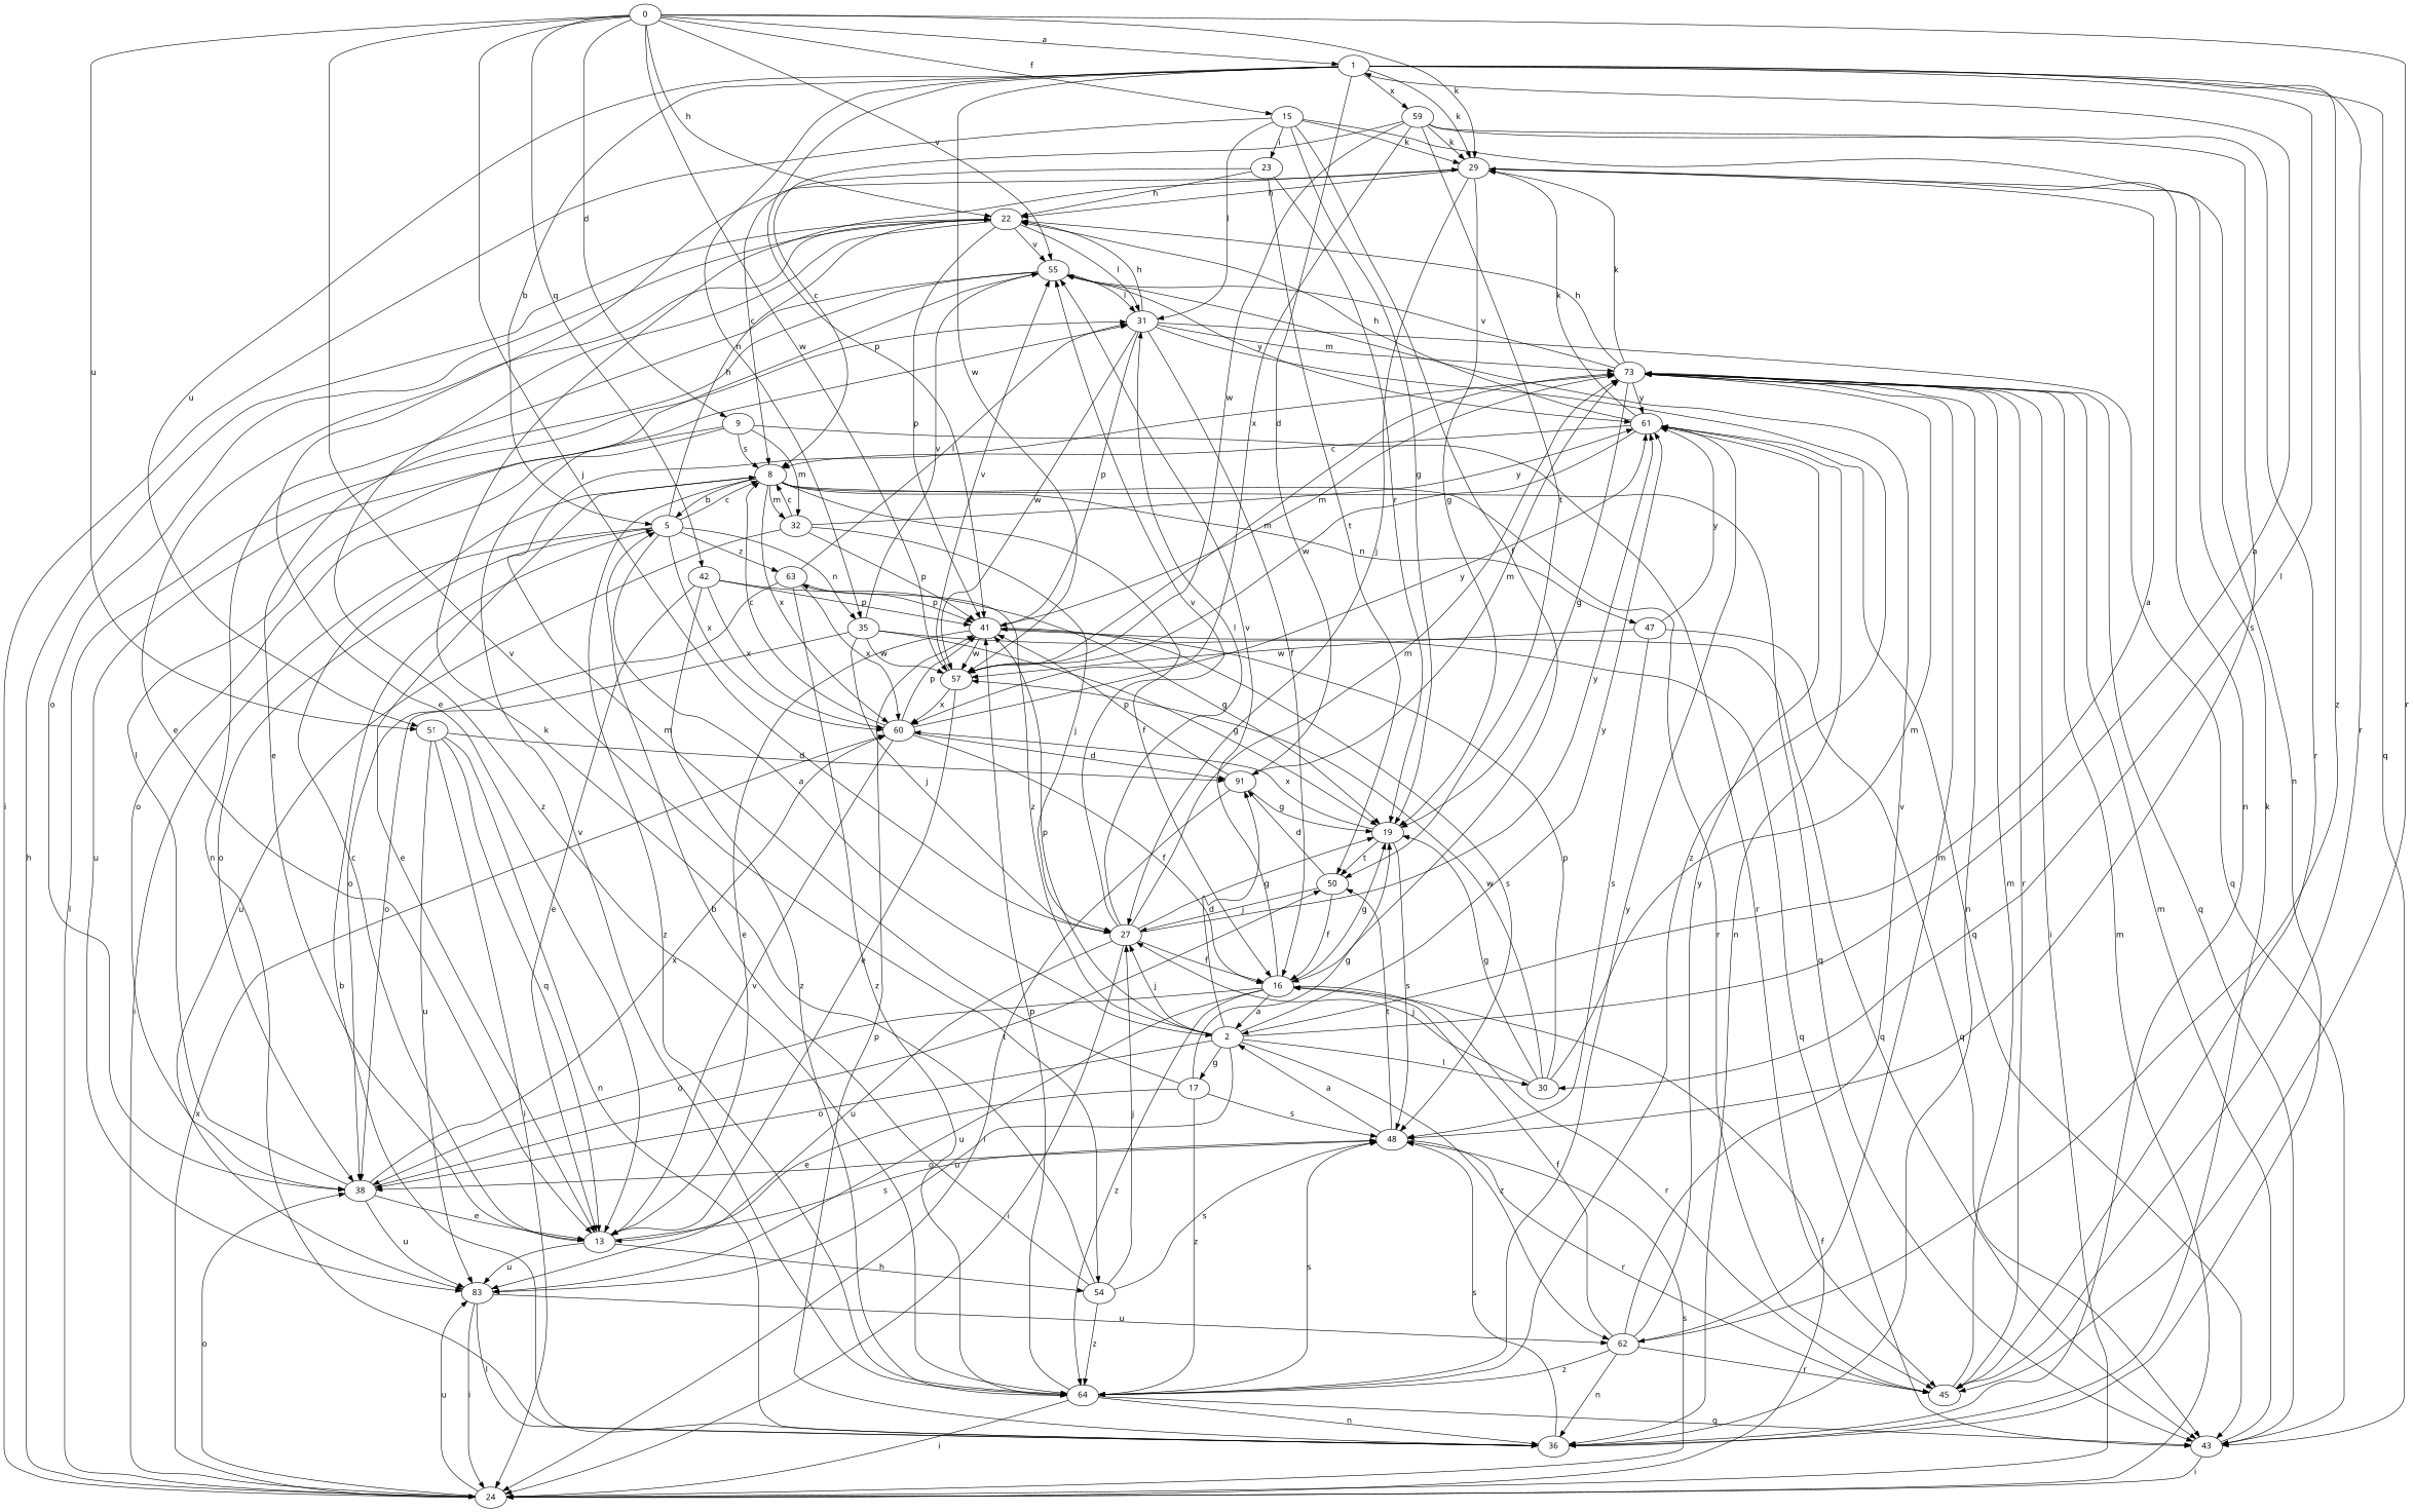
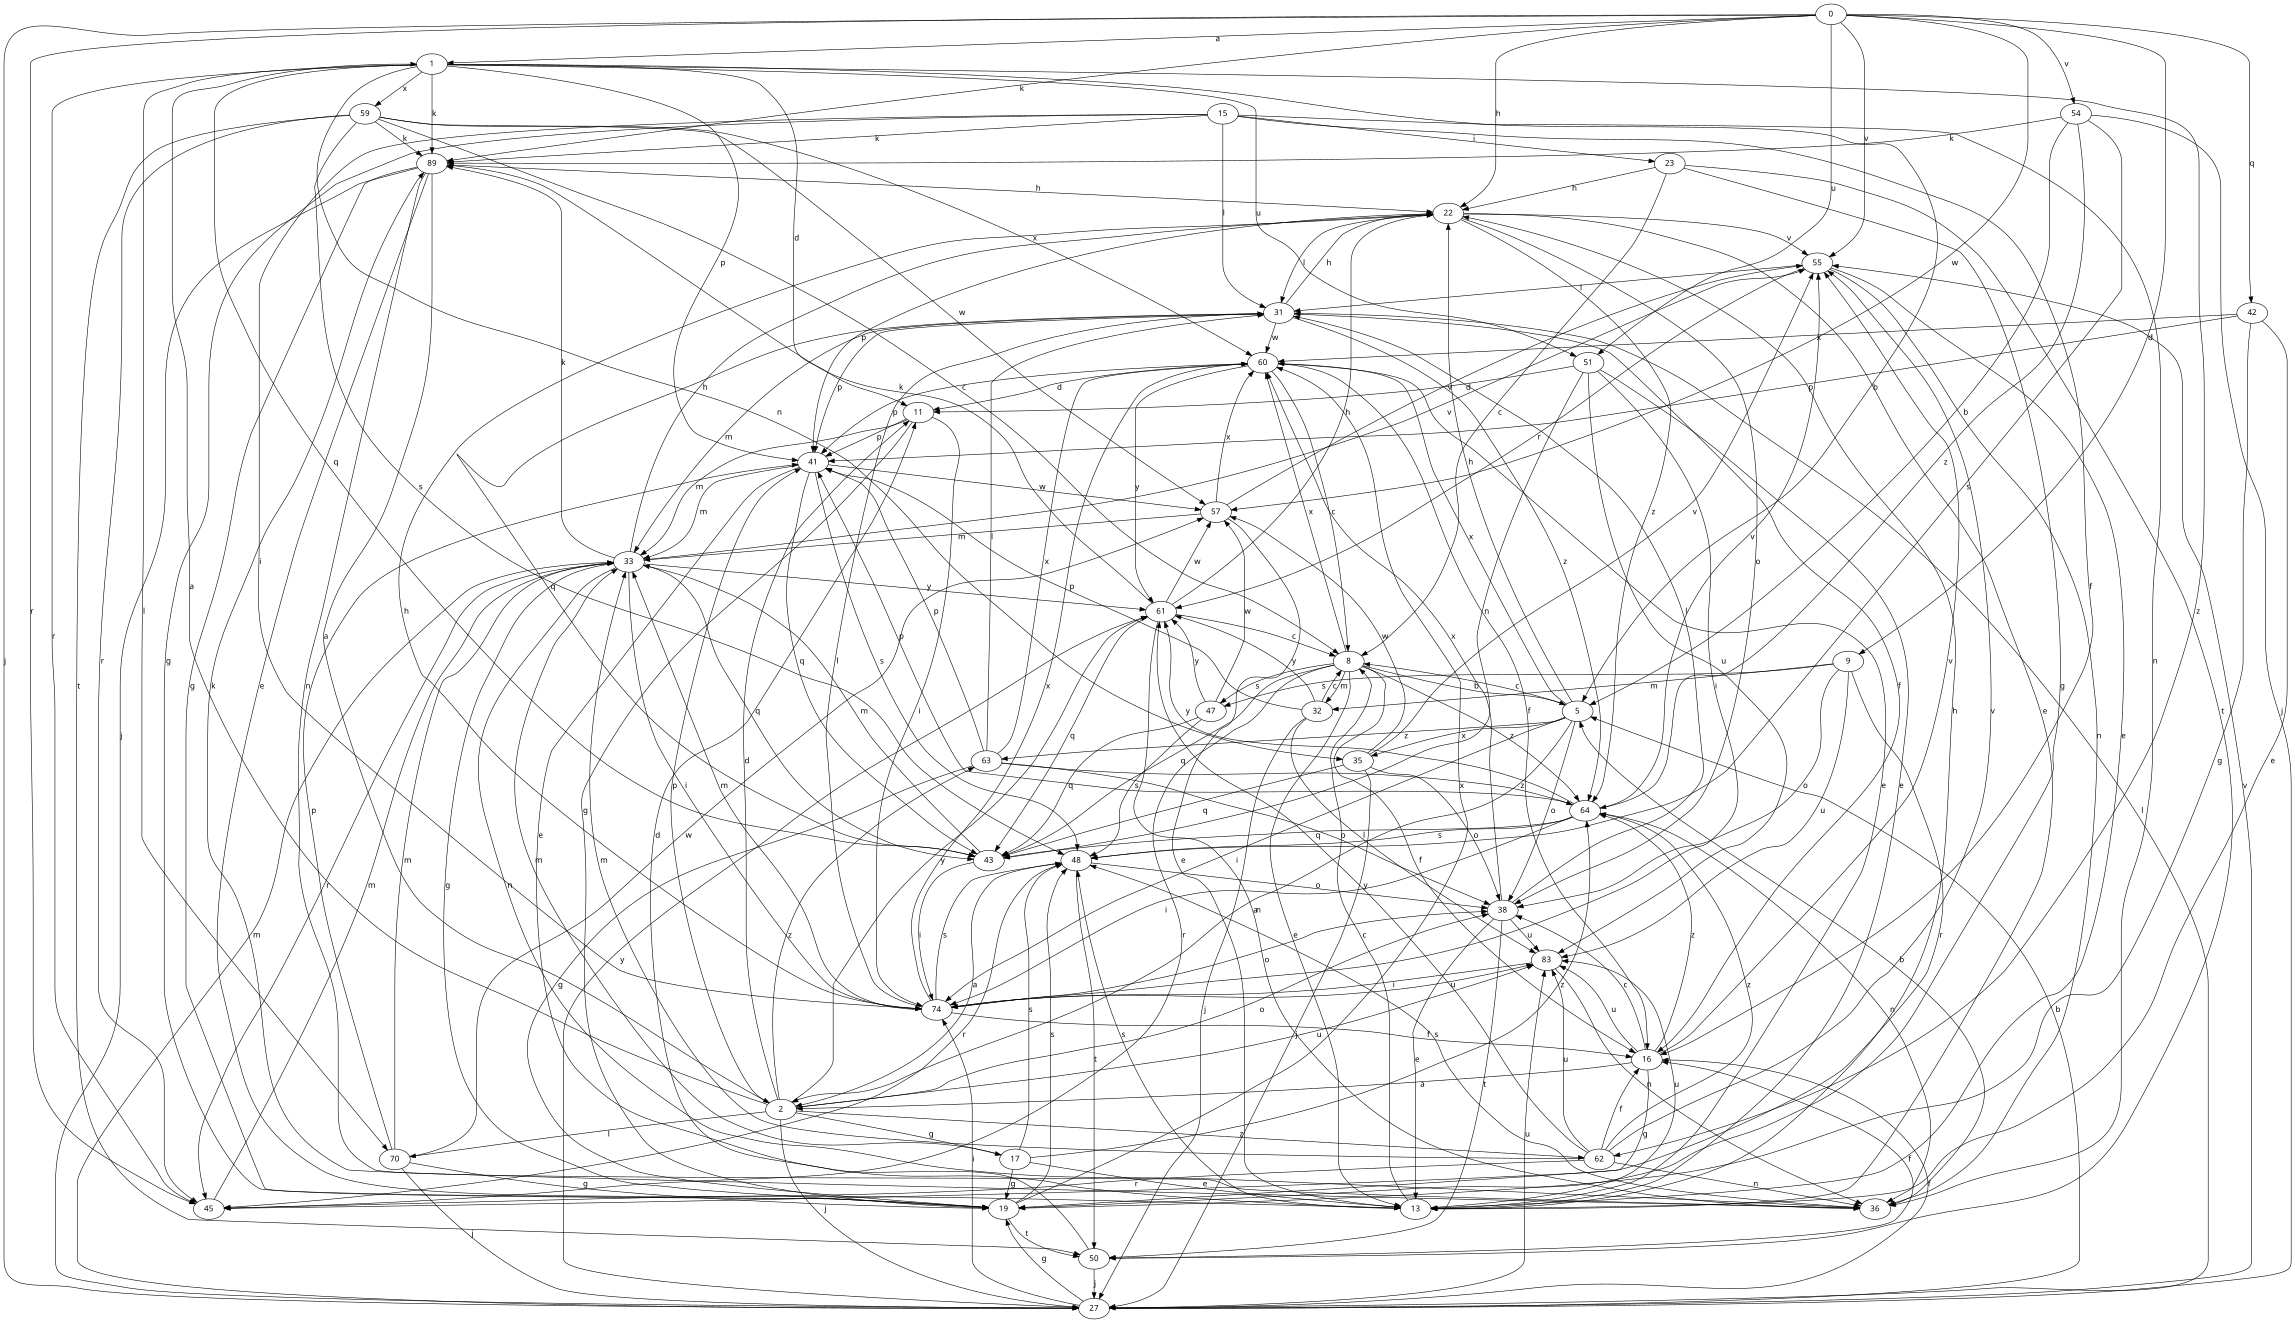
  strict digraph {
    fontname="Noto Sans"
    node [fontname="Noto Sans"]
    edge [fontname="Noto Sans"]
    0
    1
    9
    15
    22
    27
-   29
+   29 [label=89]
    42
    45
    51
    54
    55
    57
    5
-   11 [label=91]
-   30
+   11
+   30 [label=70]
    35
    41
    43
    59
    62
    38
    n23 [label=83]
    32
    47
    23
-   24
+   24 [label=74]
    16
    19
    31
    36
    13
    64
    61
-   33 [label=73]
+   33
    2
    60
    48
    63
    8
    50
    17
    0 -> 1 [label=a]
    0 -> 9 [label=d]
-   0 -> 15 [label=f]
    0 -> 22 [label=h]
    0 -> 27 [label=j]
    0 -> 29 [label=k]
    0 -> 42 [label=q]
    0 -> 45 [label=r]
    0 -> 51 [label=u]
    0 -> 54 [label=v]
    0 -> 55 [label=v]
    0 -> 57 [label=w]
    1 -> 29 [label=k]
    1 -> 45 [label=r]
    1 -> 51 [label=u]
-   1 -> 57 [label=w]
    1 -> 5 [label=b]
    1 -> 11 [label=d]
    1 -> 30 [label=l]
    1 -> 35 [label=n]
    1 -> 41 [label=p]
    1 -> 43 [label=q]
    1 -> 59 [label=x]
    1 -> 62 [label=z]
    9 -> 45 [label=r]
    9 -> 38 [label=o]
    9 -> n23 [label=u]
    9 -> 32 [label=m]
-   9 -> 8 [label=s]
+   9 -> 47 [label=s]
    15 -> 29 [label=k]
    15 -> 23 [label=i]
    15 -> 24 [label=i]
    15 -> 16 [label=f]
    15 -> 19 [label=g]
    15 -> 31 [label=l]
    15 -> 36 [label=n]
    22 -> 55 [label=v]
    22 -> 41 [label=p]
    22 -> 38 [label=o]
    22 -> 31 [label=l]
    22 -> 13 [label=e]
    22 -> 64 [label=z]
    27 -> 55 [label=v]
+   27 -> 5 [label=b]
    27 -> n23 [label=u]
    27 -> 24 [label=i]
    27 -> 16 [label=f]
    27 -> 19 [label=g]
    27 -> 31 [label=l]
    27 -> 61 [label=y]
    27 -> 33 [label=m]
    29 -> 22 [label=h]
    29 -> 27 [label=j]
    29 -> 19 [label=g]
    29 -> 36 [label=n]
    29 -> 13 [label=e]
    29 -> 2 [label=a]
    42 -> 41 [label=p]
    42 -> 19 [label=g]
    42 -> 13 [label=e]
-   42 -> 64 [label=z]
    42 -> 60 [label=x]
    45 -> 33 [label=m]
    51 -> 11 [label=d]
    51 -> n23 [label=u]
    51 -> 24 [label=i]
-   51 -> 36 [label=n]
-   51 -> 13 [label=q]
+   51 -> 43 [label=n]
+   51 -> 13 [label=e]
    54 -> 27 [label=j]
    54 -> 29 [label=k]
    54 -> 5 [label=b]
    54 -> 64 [label=z]
    54 -> 48 [label=s]
    55 -> 31 [label=l]
    55 -> 36 [label=n]
    55 -> 13 [label=e]
-   55 -> 61 [label=y]
+   55 -> 61 [label=r]
    57 -> 55 [label=v]
    57 -> 13 [label=e]
    57 -> 33 [label=m]
    57 -> 60 [label=x]
    5 -> 22 [label=h]
-   5 -> 35 [label=n]
+   5 -> 35 [label=x]
    5 -> 38 [label=o]
    5 -> 24 [label=i]
    5 -> 2 [label=a]
    5 -> 60 [label=x]
    5 -> 63 [label=z]
    5 -> 8 [label=c]
    11 -> 41 [label=p]
    11 -> 24 [label=i]
    11 -> 19 [label=g]
    11 -> 33 [label=m]
    30 -> 27 [label=j]
    30 -> 57 [label=w]
    30 -> 41 [label=p]
    30 -> 19 [label=g]
    30 -> 33 [label=m]
    35 -> 27 [label=j]
    35 -> 55 [label=v]
    35 -> 57 [label=w]
    35 -> 43 [label=q]
    35 -> 38 [label=o]
    41 -> 57 [label=w]
    41 -> 43 [label=q]
    41 -> 13 [label=e]
    41 -> 33 [label=m]
    41 -> 48 [label=s]
    43 -> 24 [label=i]
    43 -> 33 [label=m]
    59 -> 29 [label=k]
    59 -> 45 [label=r]
    59 -> 57 [label=w]
    59 -> 60 [label=x]
    59 -> 48 [label=s]
    59 -> 8 [label=c]
    59 -> 50 [label=t]
    62 -> 45 [label=r]
    62 -> 55 [label=v]
-   n23 -> 62 [label=u]
+   62 -> n23 [label=u]
    62 -> 16 [label=f]
    62 -> 36 [label=n]
    62 -> 64 [label=z]
    62 -> 61 [label=y]
    62 -> 33 [label=m]
    38 -> n23 [label=u]
    38 -> 31 [label=l]
    38 -> 13 [label=e]
    38 -> 60 [label=x]
    38 -> 50 [label=t]
    n23 -> 24 [label=i]
-   n23 -> 36 [label=l]
+   n23 -> 36 [label=n]
    32 -> 27 [label=j]
    32 -> 41 [label=p]
-   32 -> n23 [label=u]
+   32 -> n23 [label=l]
    32 -> 61 [label=y]
    32 -> 8 [label=c]
    47 -> 57 [label=w]
    47 -> 43 [label=q]
    47 -> 61 [label=y]
    47 -> 48 [label=s]
    23 -> 22 [label=h]
-   23 -> 19 [label=r]
+   23 -> 19 [label=g]
    23 -> 8 [label=c]
    23 -> 50 [label=t]
    24 -> 22 [label=h]
    24 -> 38 [label=o]
    24 -> n23 [label=u]
    24 -> 16 [label=f]
    24 -> 31 [label=l]
    24 -> 33 [label=m]
    24 -> 60 [label=x]
    24 -> 48 [label=s]
-   16 -> 45 [label=r]
    16 -> 55 [label=v]
-   16 -> 38 [label=o]
+   16 -> 38 [label=c]
    16 -> n23 [label=u]
    16 -> 19 [label=g]
    16 -> 64 [label=z]
    16 -> 2 [label=a]
    19 -> 60 [label=x]
    19 -> 48 [label=s]
    19 -> 50 [label=t]
    31 -> 22 [label=h]
-   31 -> 57 [label=w]
+   31 -> 60 [label=w]
    31 -> 41 [label=p]
    31 -> 43 [label=q]
    31 -> 16 [label=f]
    31 -> 64 [label=z]
    31 -> 33 [label=m]
    36 -> 29 [label=k]
    36 -> 5 [label=b]
-   36 -> 41 [label=p]
    36 -> 48 [label=s]
-   13 -> 54 [label=h]
+   13 -> 22 [label=h]
    13 -> n23 [label=u]
    13 -> 48 [label=s]
    13 -> 8 [label=c]
    64 -> 55 [label=v]
    64 -> 41 [label=p]
    64 -> 43 [label=q]
    64 -> 24 [label=i]
    64 -> 36 [label=n]
    64 -> 61 [label=y]
    64 -> 48 [label=s]
    61 -> 22 [label=h]
    61 -> 29 [label=k]
    61 -> 57 [label=w]
    61 -> 43 [label=q]
    61 -> 36 [label=n]
    61 -> 8 [label=c]
    33 -> 22 [label=h]
    33 -> 29 [label=k]
    33 -> 45 [label=r]
    33 -> 55 [label=v]
    33 -> 43 [label=q]
    33 -> 24 [label=i]
    33 -> 19 [label=g]
    33 -> 36 [label=n]
    33 -> 61 [label=y]
    2 -> 1 [label=a]
    2 -> 27 [label=j]
    2 -> 11 [label=d]
    2 -> 30 [label=l]
    2 -> 41 [label=p]
    2 -> 62 [label=z]
    2 -> 38 [label=o]
    2 -> n23 [label=u]
    2 -> 61 [label=y]
    2 -> 63 [label=z]
    2 -> 17 [label=g]
    60 -> 11 [label=d]
    60 -> 41 [label=p]
    60 -> 16 [label=f]
-   60 -> 13 [label=v]
+   60 -> 13 [label=e]
    60 -> 61 [label=y]
    60 -> 8 [label=c]
    48 -> 45 [label=r]
    48 -> 38 [label=o]
    48 -> 2 [label=a]
    48 -> 50 [label=t]
    63 -> 41 [label=p]
    63 -> 38 [label=o]
-   35 -> 19 [label=g]
+   63 -> 19 [label=g]
    63 -> 31 [label=l]
    63 -> 64 [label=z]
    63 -> 60 [label=x]
    8 -> 45 [label=r]
    8 -> 5 [label=b]
    8 -> 43 [label=q]
    8 -> 32 [label=m]
-   8 -> 47 [label=n]
+   8 -> 47 [label=s]
    8 -> 16 [label=f]
    8 -> 13 [label=e]
    8 -> 64 [label=z]
    8 -> 60 [label=x]
    50 -> 27 [label=j]
    50 -> 11 [label=d]
    50 -> 16 [label=f]
    17 -> 19 [label=g]
    17 -> 13 [label=e]
    17 -> 64 [label=z]
    17 -> 33 [label=m]
    17 -> 48 [label=s]
  }
